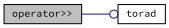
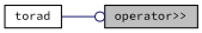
  digraph {
    rankdir=LR
    fontname="Source Code Pro"
    node [color=black fontname="Source Code Pro" fontsize=10 shape=record style=filled]
    n1 [fillcolor=grey75 fontcolor=black height=0.2 label="operator\>\>" width=0.4]
    n2 [fillcolor=white height=0.2 label=torad width=0.4]
-   n1 -> n2 [color=midnightblue fontname="Source Code Pro" fontsize=10 labelfontname=Helvetica labelfontsize=10 style=solid arrowhead=odot]
+   n2 -> n1 [color=midnightblue fontname="Source Code Pro" fontsize=10 labelfontname=Helvetica labelfontsize=10 style=solid arrowhead=odot]
  }
